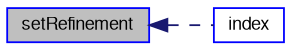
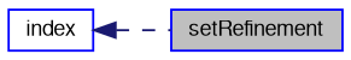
  digraph {
    rankdir=LR
    node [color=blue fontname=FreeSans fontsize=10 shape=record]
    n1 [fillcolor=grey75 fontcolor=black height=0.2 label=setRefinement style=filled width=0.4]
    n2 [height=0.2 label=index width=0.4]
-   n1 -> n2 [color=midnightblue dir=back fontname=FreeSans fontsize=10 labelfontname=FreeSans labelfontsize=10 style=dashed]
+   n2 -> n1 [color=midnightblue dir=back fontname=FreeSans fontsize=10 labelfontname=FreeSans labelfontsize=10 style=dashed]
  }
